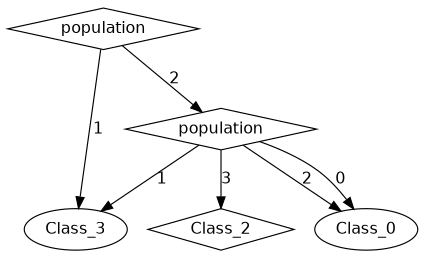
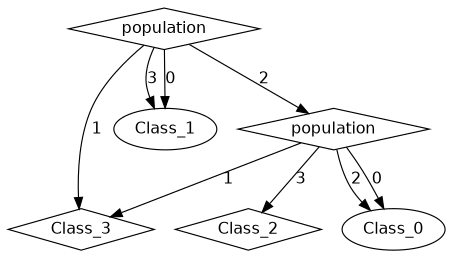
  digraph {
    fontname="DejaVu Sans"
    node [fontname="DejaVu Sans"]
    edge [fontname="DejaVu Sans"]
    n1 [label=Class_2 shape=diamond]
    n2 [label=Class_0]
-   n3 [label=Class_3]
+   n3 [label=Class_3 shape=diamond]
+   n4 [label=Class_1]
    n5 [label=population shape=diamond]
    n6 [label=population shape=diamond]
    n5 -> n1 [label=3]
    n5 -> n2 [label=2]
    n5 -> n2 [label=0]
    n5 -> n3 [label=1]
    n6 -> n3 [label=1]
+   n6 -> n4 [label=3]
+   n6 -> n4 [label=0]
    n6 -> n5 [label=2]
  }
